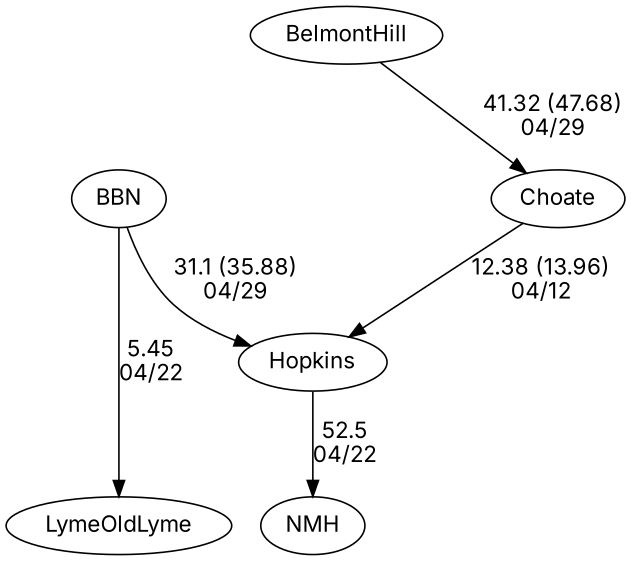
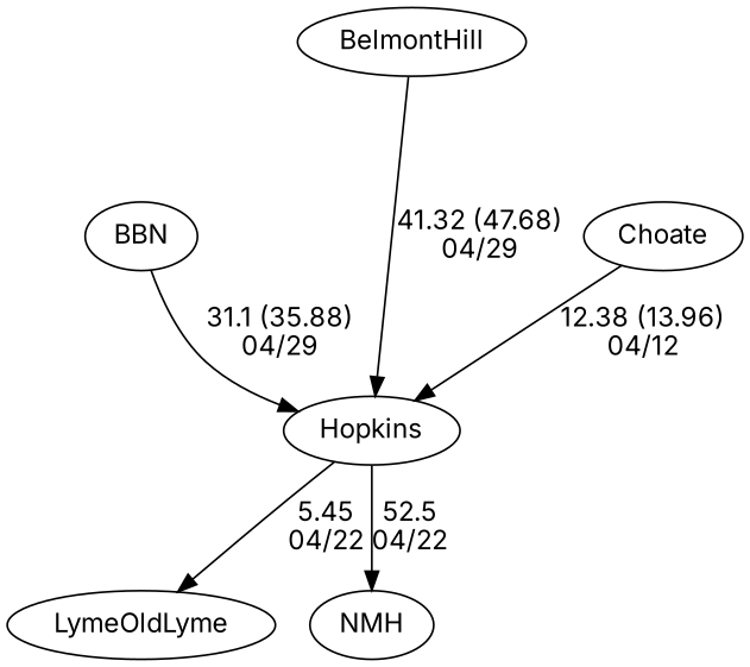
  digraph {
    fontname=Inter
    node [fontname=Inter]
    edge [fontname=Inter random=random]
    Hopkins
    LymeOldLyme
    NMH
    BelmontHill
    BBN
    Choate
-   BBN -> LymeOldLyme [label="5.45\n04/22" weight=95]
+   Hopkins -> LymeOldLyme [label="5.45\n04/22" weight=95]
    Hopkins -> NMH [label="52.5\n04/22" weight=48]
-   BelmontHill -> Choate [label="41.32 (47.68)\n04/29" weight=59]
+   BelmontHill -> Hopkins [label="41.32 (47.68)\n04/29" weight=59]
    BBN -> Hopkins [label="31.1 (35.88)\n04/29" weight=69]
    Choate -> Hopkins [label="12.38 (13.96)\n04/12" weight=88]
  }
